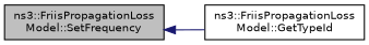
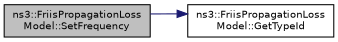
  digraph {
    rankdir=LR
    node [color=black fontname=Helvetica fontsize=10 shape=record style=filled]
    n1 [fillcolor=grey75 fontcolor=black height=0.2 label="ns3::FriisPropagationLoss\lModel::SetFrequency" width=0.4]
    n2 [fillcolor=white height=0.2 label="ns3::FriisPropagationLoss\lModel::GetTypeId" width=0.4]
-   n1 -> n2 [color=midnightblue dir=back fontname=Helvetica fontsize=10 labelfontname=Helvetica labelfontsize=10 style=solid]
+   n2 -> n1 [color=midnightblue dir=back fontname=Helvetica fontsize=10 labelfontname=Helvetica labelfontsize=10 style=solid]
  }
